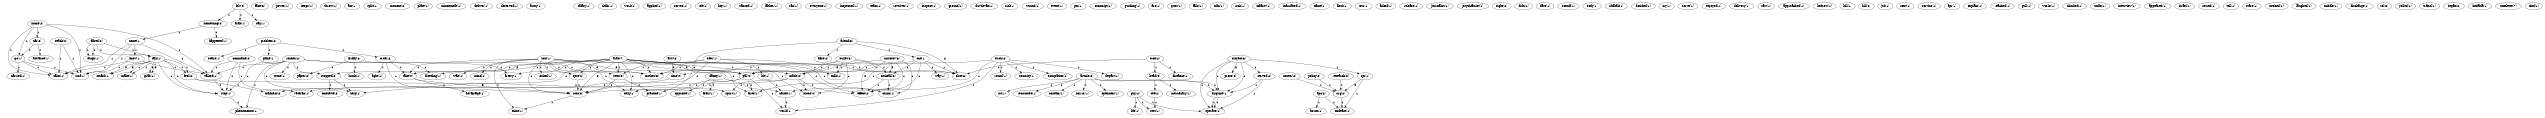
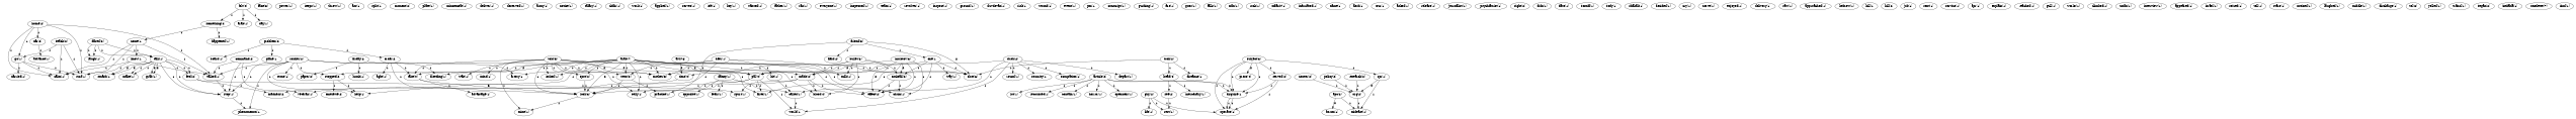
  digraph {
    n1 [label="home(2)"]
    n2 [label="car(2)"]
    n3 [label="go(1)"]
    n4 [label="surf(1)"]
    n5 [label="calm(1)"]
    n6 [label="talked(1)"]
    n7 [label="advance(1)"]
    n8 [label="carried(1)"]
    n9 [label="stop(1)"]
    n10 [label="phenomenon(1)"]
    n11 [label="face(3)"]
    n12 [label="felt(4)"]
    n13 [label="something(4)"]
    n14 [label="arab(1)"]
    n15 [label="day(1)"]
    n16 [label="happened(1)"]
    n17 [label="come(1)"]
    n18 [label="know(1)"]
    n19 [label="problem(2)"]
    n20 [label="order(2)"]
    n21 [label="plane(1)"]
    n22 [label="board(1)"]
    n23 [label="fight(1)"]
    n24 [label="take(4)"]
    n25 [label="look(3)"]
    n26 [label="advantage(1)"]
    n27 [label="mine(1)"]
    n28 [label="apc(2)"]
    n29 [label="forum(1)"]
    n30 [label="mideast(1)"]
    n31 [label="power(1)"]
    n32 [label="keeps(1)"]
    n33 [label="threw(1)"]
    n34 [label="beach(2)"]
    n35 [label="ass(1)"]
    n36 [label="split(1)"]
    n37 [label="moment(2)"]
    n38 [label="plate(1)"]
    n39 [label="mincemeat(1)"]
    n40 [label="deliver(1)"]
    n41 [label="deserved(1)"]
    n42 [label="army(1)"]
+   n43 [label="notice(1)"]
    n44 [label="salary(1)"]
    n45 [label="chair(1)"]
    n46 [label="aviv(3)"]
    n47 [label="time(4)"]
    n48 [label="veteran(1)"]
    n49 [label="work(1)"]
    n50 [label="applied(1)"]
    n51 [label="subject(3)"]
    n52 [label="press(4)"]
    n53 [label="disguise(1)"]
    n54 [label="served(2)"]
    n55 [label="cpr(1)"]
    n56 [label="operate(1)"]
    n57 [label="org(2)"]
    n58 [label="article(2)"]
    n59 [label="recounted(1)"]
    n60 [label="contain(1)"]
    n61 [label="horror(1)"]
    n62 [label="openness(1)"]
    n63 [label="lot(1)"]
    n64 [label="friday(2)"]
    n65 [label="lunch(1)"]
    n66 [label="mother(5)"]
    n67 [label="paper(2)"]
    n68 [label="serves(1)"]
    n69 [label="left(1)"]
    n70 [label="boy(1)"]
    n71 [label="wanted(1)"]
    n72 [label="father(1)"]
    n73 [label="ran(1)"]
    n74 [label="everyone(1)"]
    n75 [label="inspected(1)"]
    n76 [label="team(1)"]
    n77 [label="dared(2)"]
    n78 [label="talk(1)"]
    n79 [label="laugh(1)"]
    n80 [label="grab(1)"]
    n81 [label="feel(2)"]
    n82 [label="smash(1)"]
    n83 [label="make(1)"]
    n84 [label="spurt(1)"]
    n85 [label="madness(2)"]
    n86 [label="revolver(1)"]
    n87 [label="inspect(1)"]
    n88 [label="ground(1)"]
    n89 [label="duvdevan(1)"]
    n90 [label="risk(1)"]
    n91 [label="wound(1)"]
    n92 [label="soldier(2)"]
    n93 [label="stone(1)"]
    n94 [label="bleeding(1)"]
    n95 [label="artery(1)"]
    n96 [label="stopped(2)"]
    n97 [label="help(1)"]
    n98 [label="omelette(2)"]
    n99 [label="event(1)"]
    n100 [label="center(2)"]
    n101 [label="pm(1)"]
    n102 [label="conscript(1)"]
    n103 [label="took(2)"]
    n104 [label="distance(1)"]
    n105 [label="head(4)"]
    n106 [label="shot(6)"]
    n107 [label="mercenary(1)"]
    n108 [label="see(2)"]
    n109 [label="rest(1)"]
    n110 [label="gushing(1)"]
    n111 [label="fire(1)"]
    n112 [label="goes(1)"]
    n113 [label="falls(1)"]
    n114 [label="man(1)"]
    n115 [label="rock(1)"]
    n116 [label="bullet(3)"]
    n117 [label="cocktail(2)"]
    n118 [label="made(2)"]
    n119 [label="blood(4)"]
    n120 [label="milk(1)"]
    n121 [label="effect(2)"]
    n122 [label="chum(1)"]
    n123 [label="maariv(1)"]
    n124 [label="infuriated(1)"]
    n125 [label="name(1)"]
    n126 [label="flesh(1)"]
    n127 [label="policy(2)"]
    n128 [label="tour(1)"]
    n129 [label="asked(1)"]
    n130 [label="release(1)"]
    n131 [label="dudu(2)"]
    n132 [label="depart(1)"]
    n133 [label="round(1)"]
    n134 [label="called(1)"]
    n135 [label="pal(4)"]
    n136 [label="security(1)"]
    n137 [label="occupation(1)"]
    n138 [label="world(1)"]
    n139 [label="belly(1)"]
    n140 [label="fired(1)"]
    n141 [label="command(2)"]
    n142 [label="friend(3)"]
    n143 [label="one(1)"]
    n144 [label="field(2)"]
    n145 [label="practice(1)"]
    n146 [label="way(1)"]
    n147 [label="journalist(1)"]
-   n148 [label="told(1)"]
+   n148 [label="told(5)"]
    n149 [label="spot(2)"]
    n150 [label="wait(1)"]
    n151 [label="looked(1)"]
    n152 [label="went(3)"]
    n153 [label="mind(1)"]
    n154 [label="psychiatrist(1)"]
    n155 [label="sight(2)"]
    n156 [label="didn(1)"]
    n157 [label="date(1)"]
    n158 [label="molotov(3)"]
    n159 [label="research(2)"]
    n160 [label="bosnia(1)"]
    n161 [label="body(1)"]
    n162 [label="arab(7)"]
    n163 [label="shahak(1)"]
    n164 [label="decided(1)"]
    n165 [label="cry(1)"]
    n166 [label="nerve(1)"]
    n167 [label="enjoyed(1)"]
    n168 [label="delivery(1)"]
    n169 [label="saw(1)"]
    n170 [label="approached(1)"]
    n171 [label="hebrew(1)"]
    n172 [label="kill(1)"]
    n173 [label="hill(2)"]
    n174 [label="job(1)"]
    n175 [label="sent(1)"]
    n176 [label="service(1)"]
    n177 [label="apr(1)"]
    n178 [label="deer(1)"]
    n179 [label="hit(1)"]
    n180 [label="explain(1)"]
    n181 [label="reached(1)"]
    n182 [label="gull(1)"]
    n183 [label="works(1)"]
    n184 [label="climbed(1)"]
    n185 [label="danny(1)"]
    n186 [label="opposite(1)"]
    n187 [label="feels(1)"]
    n188 [label="zman(1)"]
    n189 [label="interview(1)"]
    n190 [label="appeared(1)"]
    n191 [label="life(1)"]
    n192 [label="israel(1)"]
    n193 [label="seized(1)"]
    n194 [label="tell(1)"]
    n195 [label="guy(2)"]
    n196 [label="stare(1)"]
    n197 [label="noticed(1)"]
    n198 [label="laughed(1)"]
    n199 [label="middle(1)"]
    n200 [label="discharge(1)"]
    n201 [label="tel(3)"]
    n202 [label="yelled(1)"]
    n203 [label="transl(1)"]
    n204 [label="began(2)"]
    n205 [label="intifada(1)"]
    n206 [label="omelette(7)"]
    n207 [label="kind(1)"]
    n1 -> n2 [label=1]
    n1 -> n3 [label=1]
    n1 -> n4 [label=1]
    n1 -> n5 [label=1]
    n1 -> n6 [label=1]
-   n2 -> n3 [label=1]
+   n34 -> n3 [label=1]
    n2 -> n7 [label=1]
    n3 -> n4 [label=1]
    n3 -> n5 [label=1]
    n3 -> n8 [label=1]
    n6 -> n9 [label=1]
    n9 -> n10 [label=1]
    n12 -> n13 [label=1]
    n12 -> n14 [label=1]
    n12 -> n15 [label=1]
    n13 -> n16 [label=1]
    n13 -> n17 [label=1]
    n17 -> n4 [label=1]
    n17 -> n5 [label=1]
    n17 -> n6 [label=1]
    n17 -> n18 [label=1]
    n18 -> n4 [label=1]
    n18 -> n5 [label=1]
    n18 -> n6 [label=1]
    n19 -> n20 [label=1]
    n19 -> n21 [label=1]
    n19 -> n22 [label=1]
    n20 -> n23 [label=1]
    n20 -> n24 [label=1]
    n20 -> n25 [label=1]
    n24 -> n25 [label=6]
    n24 -> n26 [label=1]
    n25 -> n27 [label=1]
-   n28 -> n29 [label=1]
+   n28 -> n29 [label=0]
    n28 -> n30 [label=1]
    n34 -> n4 [label=1]
    n34 -> n5 [label=1]
    n46 -> n47 [label=2]
    n47 -> n48 [label=1]
    n51 -> n52 [label=2]
    n51 -> n53 [label=1]
    n51 -> n53 [label=1]
    n51 -> n54 [label=1]
    n51 -> n55 [label=1]
    n51 -> n56 [label=1]
    n53 -> n56 [label=1]
    n53 -> n56 [label=1]
    n54 -> n53 [label=1]
    n54 -> n56 [label=1]
    n55 -> n30 [label=1]
    n55 -> n57 [label=2]
    n57 -> n30 [label=1]
    n58 -> n53 [label=1]
    n58 -> n53 [label=1]
    n58 -> n59 [label=1]
    n58 -> n60 [label=1]
    n58 -> n61 [label=1]
    n58 -> n62 [label=1]
    n58 -> n63 [label=1]
    n64 -> n65 [label=1]
    n64 -> n66 [label=1]
    n64 -> n67 [label=1]
    n77 -> n78 [label=1]
    n77 -> n78 [label=1]
    n77 -> n79 [label=1]
    n77 -> n79 [label=1]
    n78 -> n9 [label=1]
    n78 -> n9 [label=1]
    n78 -> n80 [label=2]
    n78 -> n80 [label=2]
    n78 -> n81 [label=1]
    n78 -> n81 [label=1]
    n78 -> n82 [label=2]
    n78 -> n82 [label=2]
    n78 -> n83 [label=1]
    n78 -> n83 [label=1]
    n81 -> n84 [label=1]
    n81 -> n85 [label=1]
    n92 -> n6 [label=1]
    n92 -> n9 [label=1]
    n92 -> n10 [label=1]
    n92 -> n93 [label=1]
    n92 -> n94 [label=1]
    n92 -> n95 [label=1]
    n92 -> n96 [label=1]
    n92 -> n97 [label=1]
    n96 -> n97 [label=1]
    n96 -> n98 [label=1]
    n100 -> n57 [label=1]
    n103 -> n104 [label=1]
    n103 -> n105 [label=1]
    n103 -> n106 [label=1]
    n105 -> n107 [label=1]
    n105 -> n108 [label=1]
    n108 -> n109 [label=1]
    n116 -> n66 [label=1]
    n116 -> n117 [label=1]
    n116 -> n118 [label=1]
    n116 -> n119 [label=1]
    n116 -> n120 [label=1]
    n116 -> n121 [label=2]
    n117 -> n121 [label=1]
    n117 -> n122 [label=1]
    n118 -> n84 [label=1]
    n118 -> n85 [label=1]
    n118 -> n119 [label=1]
    n118 -> n121 [label=1]
    n127 -> n57 [label=1]
    n131 -> n132 [label=1]
    n131 -> n133 [label=1]
    n131 -> n134 [label=1]
    n131 -> n135 [label=1]
    n131 -> n136 [label=1]
    n131 -> n137 [label=1]
    n131 -> n138 [label=1]
    n134 -> n138 [label=1]
    n135 -> n25 [label=1]
    n135 -> n138 [label=1]
    n135 -> n139 [label=1]
    n135 -> n140 [label=1]
    n141 -> n6 [label=1]
    n141 -> n9 [label=1]
    n141 -> n48 [label=1]
    n142 -> n106 [label=2]
    n142 -> n143 [label=1]
    n142 -> n144 [label=1]
    n142 -> n145 [label=1]
    n143 -> n47 [label=1]
    n143 -> n106 [label=1]
    n143 -> n117 [label=1]
    n143 -> n121 [label=1]
    n143 -> n146 [label=1]
    n148 -> n24 [label=1]
    n148 -> n25 [label=1]
    n148 -> n27 [label=1]
    n148 -> n66 [label=2]
    n148 -> n106 [label=1]
    n148 -> n118 [label=1]
    n148 -> n135 [label=2]
    n148 -> n139 [label=1]
    n148 -> n149 [label=1]
    n148 -> n150 [label=1]
    n148 -> n151 [label=1]
    n148 -> n152 [label=1]
    n148 -> n153 [label=1]
    n149 -> n25 [label=1]
    n152 -> n25 [label=1]
    n152 -> n145 [label=1]
    n158 -> n117 [label=2]
    n158 -> n118 [label=1]
    n158 -> n121 [label=1]
    n158 -> n122 [label=1]
    n158 -> n135 [label=2]
    n158 -> n140 [label=1]
    n159 -> n57 [label=1]
    n162 -> n24 [label=2]
    n162 -> n25 [label=2]
    n162 -> n66 [label=1]
    n162 -> n94 [label=1]
    n162 -> n95 [label=1]
    n162 -> n96 [label=1]
    n162 -> n97 [label=1]
    n162 -> n106 [label=1]
    n162 -> n119 [label=1]
    n162 -> n121 [label=1]
    n162 -> n122 [label=1]
    n162 -> n135 [label=2]
    n162 -> n139 [label=1]
    n162 -> n140 [label=1]
    n162 -> n149 [label=1]
+   n162 -> n151 [label=1]
    n162 -> n152 [label=1]
    n178 -> n25 [label=1]
    n178 -> n66 [label=1]
    n178 -> n120 [label=1]
    n178 -> n152 [label=1]
    n178 -> n179 [label=1]
    n179 -> n134 [label=1]
    n185 -> n134 [label=1]
    n185 -> n186 [label=1]
    n185 -> n187 [label=1]
    n195 -> n56 [label=1]
    n195 -> n109 [label=1]
    n195 -> n191 [label=1]
  }
